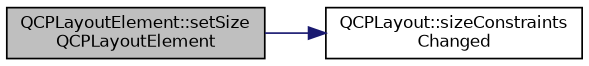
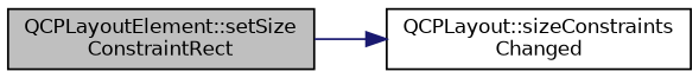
  digraph {
    rankdir=LR
    node [color=black fontname=Helvetica fontsize=10 shape=record style=filled]
-   n1 [fillcolor=grey75 fontcolor=black height=0.2 label="QCPLayoutElement::setSize\lQCPLayoutElement" width=0.4]
+   n1 [fillcolor=grey75 fontcolor=black height=0.2 label="QCPLayoutElement::setSize\lConstraintRect" width=0.4]
    n2 [fillcolor=white height=0.2 label="QCPLayout::sizeConstraints\lChanged" width=0.4]
    n1 -> n2 [color=midnightblue fontname=Helvetica fontsize=10 labelfontname=Helvetica labelfontsize=10 style=solid]
  }
